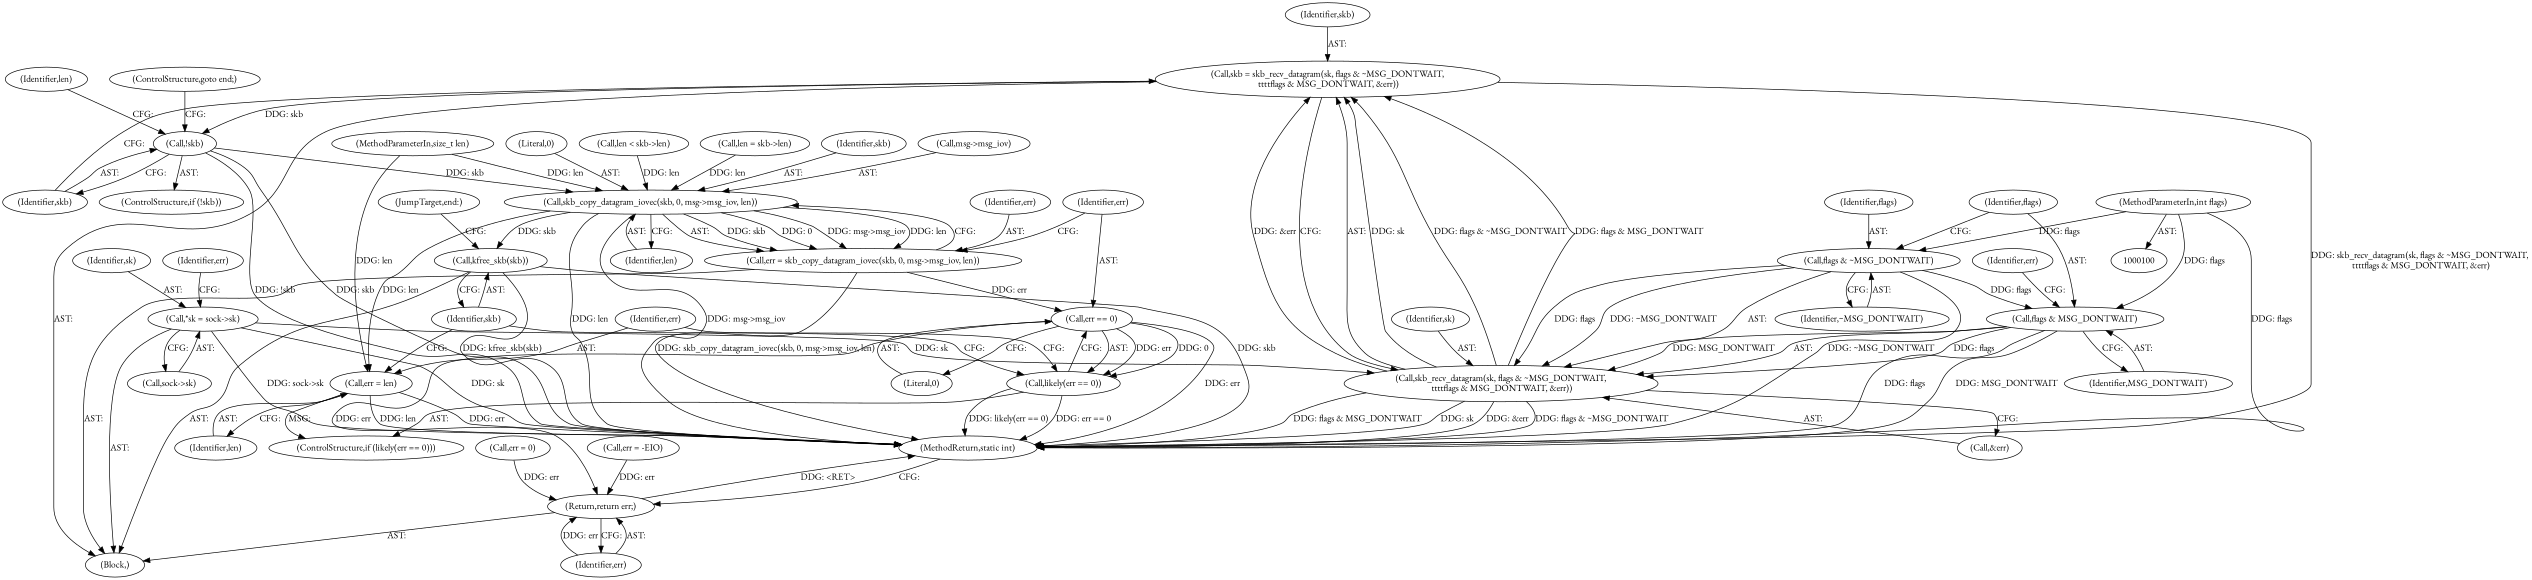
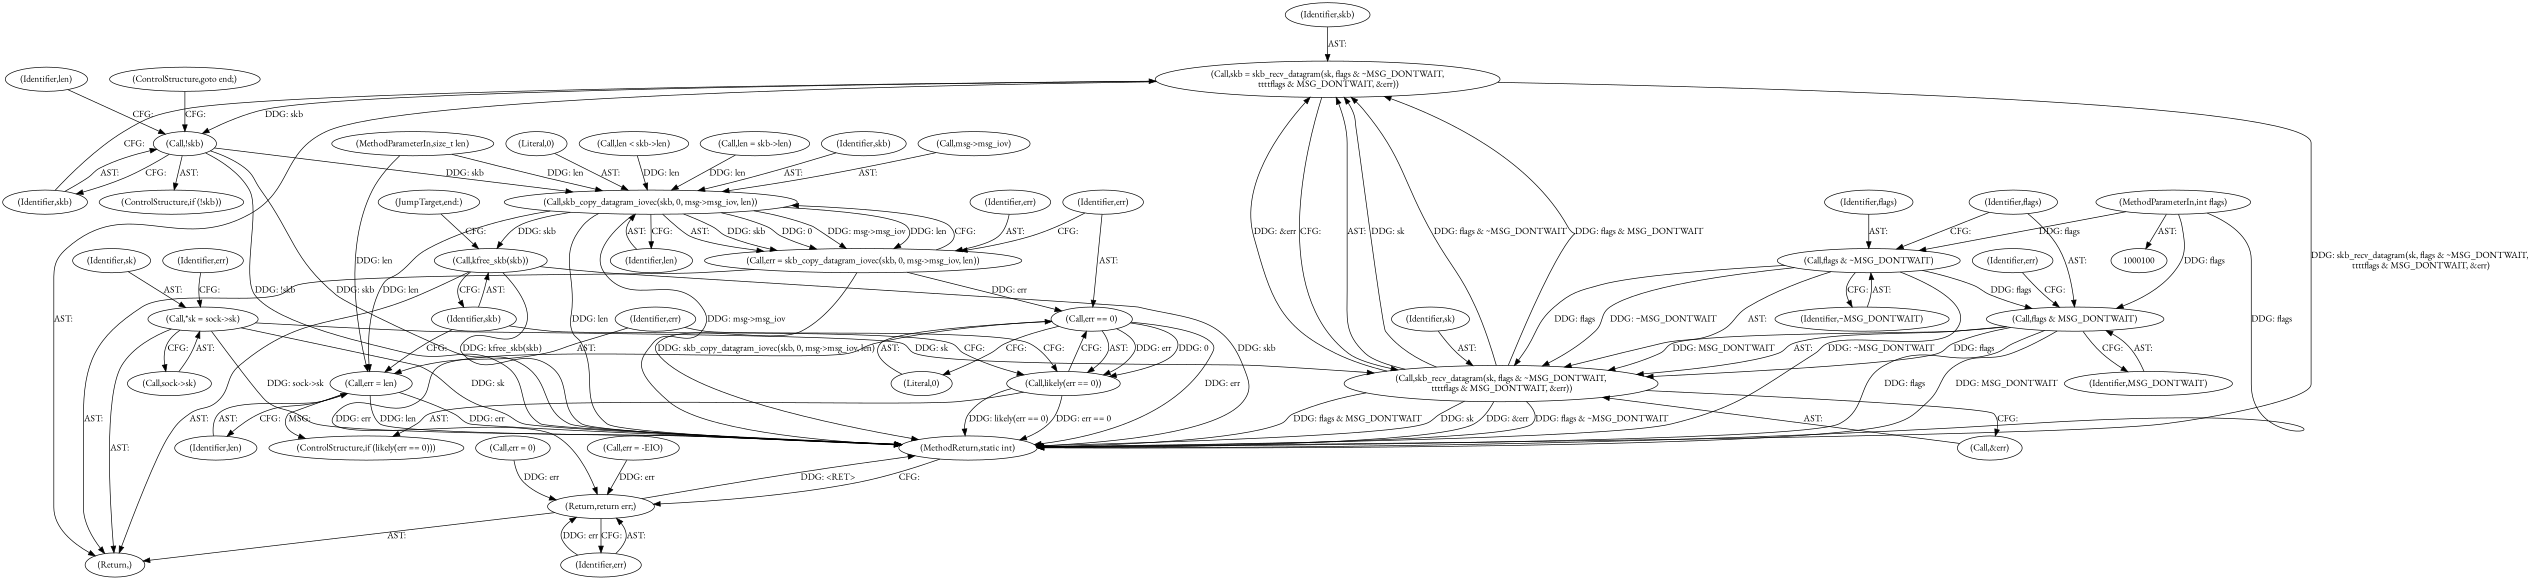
  digraph {
    fontname="EB Garamond"
    node [fontname="EB Garamond"]
    edge [fontname="EB Garamond"]
    n1 [label="(Call,skb = skb_recv_datagram(sk, flags & ~MSG_DONTWAIT,\n \t\t\t\tflags & MSG_DONTWAIT, &err))"]
    n2 [label="(Call,skb_recv_datagram(sk, flags & ~MSG_DONTWAIT,\n \t\t\t\tflags & MSG_DONTWAIT, &err))"]
    n3 [label="(Call,!skb)"]
    n4 [label="(MethodReturn,static int)"]
-   n5 [label="(Block,)"]
+   n5 [label="(Return,)"]
    n6 [label="(Call,&err)"]
    n7 [label="(Call,skb_copy_datagram_iovec(skb, 0, msg->msg_iov, len))"]
    n8 [label="(Identifier,skb)"]
    n9 [label="(ControlStructure,if (!skb))"]
    n10 [label="(Return,return err;)"]
    n11 [label="(Call,*sk = sock->sk)"]
    n12 [label="(Call,sock->sk)"]
    n13 [label="(Call,flags & ~MSG_DONTWAIT)"]
    n14 [label="(Call,flags & MSG_DONTWAIT)"]
    n15 [label="(Identifier,~MSG_DONTWAIT)"]
    n16 [label="(Identifier,MSG_DONTWAIT)"]
    n17 [label="(MethodParameterIn,int flags)"]
    1000100
    n19 [label="(Call,err = skb_copy_datagram_iovec(skb, 0, msg->msg_iov, len))"]
    n20 [label="(Call,err = len)"]
    n21 [label="(Call,kfree_skb(skb))"]
    n22 [label="(Identifier,len)"]
    n23 [label="(Call,err == 0)"]
    n24 [label="(ControlStructure,if (likely(err == 0)))"]
    n25 [label="(Identifier,len)"]
    n26 [label="(Identifier,skb)"]
    n27 [label="(Call,likely(err == 0))"]
    n28 [label="(Literal,0)"]
    n29 [label="(Identifier,err)"]
    n30 [label="(Call,err = 0)"]
    n31 [label="(Call,len = skb->len)"]
    n32 [label="(Identifier,flags)"]
    n33 [label="(Identifier,skb)"]
    n34 [label="(Identifier,err)"]
    n35 [label="(MethodParameterIn,size_t len)"]
    n36 [label="(Identifier,sk)"]
    n37 [label="(Identifier,skb)"]
    n38 [label="(Identifier,err)"]
    n39 [label="(Identifier,len)"]
    n40 [label="(Identifier,err)"]
    n41 [label="(Identifier,err)"]
    n42 [label="(JumpTarget,end:)"]
    n43 [label="(Identifier,err)"]
    n44 [label="(Call,err = -EIO)"]
    n45 [label="(Identifier,flags)"]
    n46 [label="(Identifier,sk)"]
    n47 [label="(Call,msg->msg_iov)"]
    n48 [label="(Literal,0)"]
    n49 [label="(Call,len < skb->len)"]
    n50 [label="(ControlStructure,goto end;)"]
    n1 -> n2 [label="CFG: "]
    n1 -> n3 [label="DDG: skb"]
    n1 -> n4 [label="DDG: skb_recv_datagram(sk, flags & ~MSG_DONTWAIT,\n \t\t\t\tflags & MSG_DONTWAIT, &err)"]
    n1 -> n5 [label="AST: "]
    n2 -> n1 [label="AST: "]
    n2 -> n1 [label="DDG: sk"]
    n2 -> n1 [label="DDG: flags & ~MSG_DONTWAIT"]
    n2 -> n1 [label="DDG: flags & MSG_DONTWAIT"]
    n2 -> n1 [label="DDG: &err"]
    n2 -> n4 [label="DDG: sk"]
    n2 -> n4 [label="DDG: &err"]
    n2 -> n4 [label="DDG: flags & ~MSG_DONTWAIT"]
    n2 -> n4 [label="DDG: flags & MSG_DONTWAIT"]
    n2 -> n6 [label="CFG: "]
    n3 -> n4 [label="DDG: !skb"]
    n3 -> n4 [label="DDG: skb"]
    n3 -> n7 [label="DDG: skb"]
    n3 -> n8 [label="CFG: "]
    n3 -> n9 [label="AST: "]
    n4 -> n10 [label="CFG: "]
    n6 -> n2 [label="AST: "]
    n7 -> n4 [label="DDG: len"]
    n7 -> n4 [label="DDG: msg->msg_iov"]
    n7 -> n19 [label="AST: "]
    n7 -> n19 [label="DDG: skb"]
    n7 -> n19 [label="DDG: 0"]
    n7 -> n19 [label="DDG: msg->msg_iov"]
    n7 -> n19 [label="DDG: len"]
    n7 -> n20 [label="DDG: len"]
    n7 -> n21 [label="DDG: skb"]
    n7 -> n22 [label="CFG: "]
    n8 -> n1 [label="CFG: "]
    n8 -> n3 [label="AST: "]
    n10 -> n4 [label="DDG: <RET>"]
    n10 -> n5 [label="AST: "]
    n10 -> n29 [label="CFG: "]
    n11 -> n2 [label="DDG: sk"]
    n11 -> n4 [label="DDG: sock->sk"]
    n11 -> n4 [label="DDG: sk"]
    n11 -> n5 [label="AST: "]
    n11 -> n12 [label="CFG: "]
    n12 -> n11 [label="AST: "]
    n13 -> n2 [label="AST: "]
    n13 -> n2 [label="DDG: flags"]
    n13 -> n2 [label="DDG: ~MSG_DONTWAIT"]
    n13 -> n4 [label="DDG: ~MSG_DONTWAIT"]
    n13 -> n14 [label="DDG: flags"]
    n13 -> n15 [label="CFG: "]
    n14 -> n2 [label="AST: "]
    n14 -> n2 [label="DDG: flags"]
    n14 -> n2 [label="DDG: MSG_DONTWAIT"]
    n14 -> n4 [label="DDG: MSG_DONTWAIT"]
    n14 -> n4 [label="DDG: flags"]
    n14 -> n16 [label="CFG: "]
    n15 -> n13 [label="AST: "]
    n16 -> n14 [label="AST: "]
    n17 -> n4 [label="DDG: flags"]
    n17 -> n13 [label="DDG: flags"]
    n17 -> n14 [label="DDG: flags"]
    n17 -> 1000100 [label="AST: "]
    n19 -> n4 [label="DDG: skb_copy_datagram_iovec(skb, 0, msg->msg_iov, len)"]
    n19 -> n5 [label="AST: "]
    n19 -> n7 [label="CFG: "]
    n19 -> n23 [label="DDG: err"]
    n20 -> n4 [label="DDG: len"]
    n20 -> n4 [label="DDG: err"]
    n20 -> n24 [label="MSG: "]
    n20 -> n25 [label="CFG: "]
    n21 -> n4 [label="DDG: kfree_skb(skb)"]
    n21 -> n4 [label="DDG: skb"]
    n21 -> n5 [label="AST: "]
    n21 -> n26 [label="CFG: "]
    n22 -> n7 [label="AST: "]
    n23 -> n4 [label="DDG: err"]
    n23 -> n10 [label="DDG: err"]
    n23 -> n27 [label="AST: "]
    n23 -> n27 [label="DDG: err"]
    n23 -> n27 [label="DDG: 0"]
    n23 -> n28 [label="CFG: "]
    n25 -> n20 [label="AST: "]
    n26 -> n20 [label="CFG: "]
    n26 -> n21 [label="AST: "]
    n26 -> n27 [label="CFG: "]
    n27 -> n4 [label="DDG: likely(err == 0)"]
    n27 -> n4 [label="DDG: err == 0"]
    n27 -> n23 [label="CFG: "]
    n27 -> n24 [label="AST: "]
    n28 -> n23 [label="AST: "]
    n29 -> n10 [label="AST: "]
    n29 -> n10 [label="DDG: err"]
    n30 -> n10 [label="DDG: err"]
    n31 -> n7 [label="DDG: len"]
    n32 -> n13 [label="CFG: "]
    n32 -> n14 [label="AST: "]
    n33 -> n1 [label="AST: "]
    n34 -> n19 [label="CFG: "]
    n34 -> n23 [label="AST: "]
    n35 -> n7 [label="DDG: len"]
    n35 -> n20 [label="DDG: len"]
    n36 -> n11 [label="AST: "]
    n37 -> n7 [label="AST: "]
    n38 -> n14 [label="CFG: "]
    n39 -> n3 [label="CFG: "]
    n40 -> n19 [label="AST: "]
    n41 -> n20 [label="AST: "]
    n41 -> n27 [label="CFG: "]
    n42 -> n21 [label="CFG: "]
    n43 -> n11 [label="CFG: "]
    n44 -> n10 [label="DDG: err"]
    n45 -> n13 [label="AST: "]
    n46 -> n2 [label="AST: "]
    n47 -> n7 [label="AST: "]
    n48 -> n7 [label="AST: "]
    n49 -> n7 [label="DDG: len"]
    n50 -> n3 [label="CFG: "]
  }
